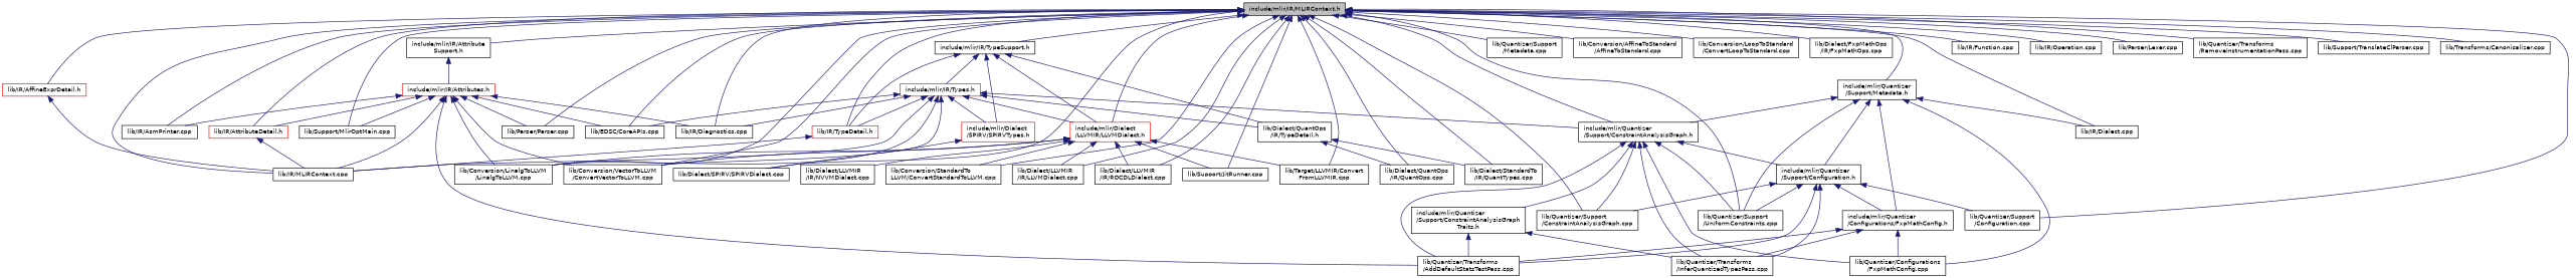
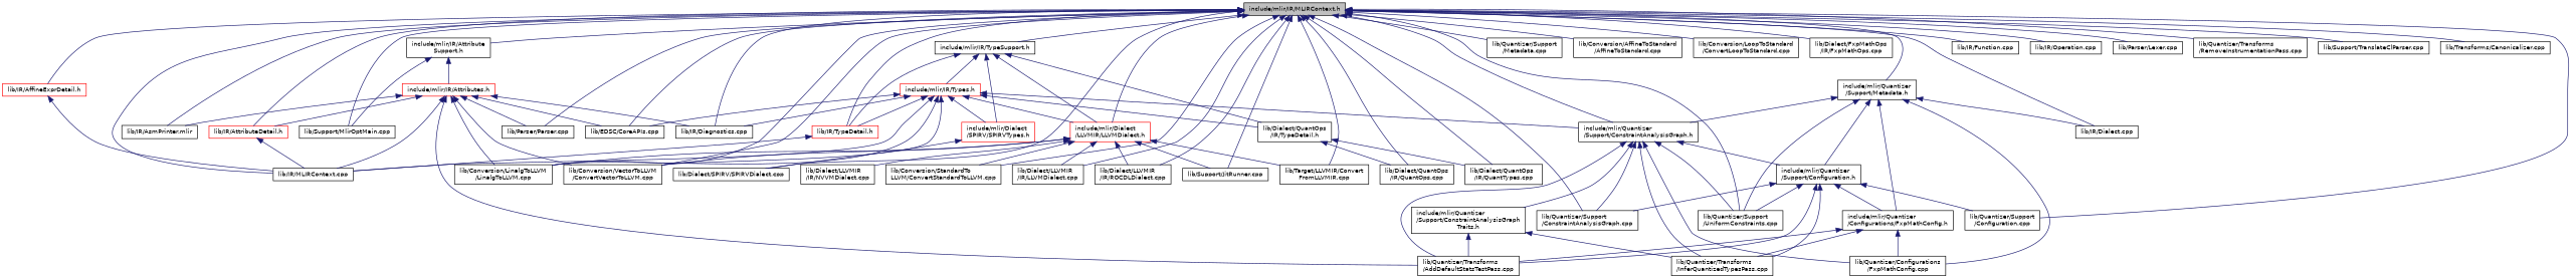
  digraph {
    node [color=black fontname=Helvetica fontsize=10 shape=record]
    edge [color=midnightblue dir=back fontname=Helvetica fontsize=10 labelfontname=Helvetica labelfontsize=10 style=solid]
    n1 [fillcolor=grey75 fontcolor=black height=0.2 label="include/mlir/IR/MLIRContext.h" style=filled width=0.4]
    n2 [height=0.2 label="include/mlir/IR/Attribute\lSupport.h" width=0.4]
    n3 [height=0.2 label="lib/Conversion/LinalgToLLVM\l/LinalgToLLVM.cpp" width=0.4]
    n4 [height=0.2 label="lib/Conversion/VectorToLLVM\l/ConvertVectorToLLVM.cpp" width=0.4]
    n5 [height=0.2 label="lib/EDSC/CoreAPIs.cpp" width=0.4]
-   n6 [height=0.2 label="lib/IR/AsmPrinter.cpp" width=0.4]
+   n6 [height=0.2 label="lib/IR/AsmPrinter.mlir" width=0.4]
    n7 [color=red height=0.2 label="lib/IR/AttributeDetail.h" width=0.4]
    n8 [height=0.2 label="lib/IR/MLIRContext.cpp" width=0.4]
    n9 [height=0.2 label="lib/IR/Diagnostics.cpp" width=0.4]
    n10 [height=0.2 label="lib/Parser/Parser.cpp" width=0.4]
    n11 [height=0.2 label="lib/Support/MlirOptMain.cpp" width=0.4]
    n12 [height=0.2 label="include/mlir/IR/TypeSupport.h" width=0.4]
    n13 [height=0.2 label="lib/Conversion/StandardTo\lLLVM/ConvertStandardToLLVM.cpp" width=0.4]
    n14 [height=0.2 label="lib/Dialect/LLVMIR\l/IR/LLVMDialect.cpp" width=0.4]
    n15 [height=0.2 label="lib/Dialect/LLVMIR\l/IR/ROCDLDialect.cpp" width=0.4]
    n16 [height=0.2 label="lib/Support/JitRunner.cpp" width=0.4]
    n17 [height=0.2 label="lib/Target/LLVMIR/Convert\lFromLLVMIR.cpp" width=0.4]
    n18 [height=0.2 label="lib/Dialect/SPIRV/SPIRVDialect.cpp" width=0.4]
    n19 [height=0.2 label="include/mlir/Quantizer\l/Support/ConstraintAnalysisGraph.h" width=0.4]
    n20 [height=0.2 label="lib/Quantizer/Support\l/Configuration.cpp" width=0.4]
    n21 [height=0.2 label="lib/Quantizer/Support\l/ConstraintAnalysisGraph.cpp" width=0.4]
    n22 [height=0.2 label="lib/Quantizer/Support\l/UniformConstraints.cpp" width=0.4]
    n23 [height=0.2 label="lib/Dialect/QuantOps\l/IR/QuantOps.cpp" width=0.4]
-   n24 [height=0.2 label="lib/Dialect/StandardTo\l/IR/QuantTypes.cpp" width=0.4]
+   n24 [height=0.2 label="lib/Dialect/QuantOps\l/IR/QuantTypes.cpp" width=0.4]
    n25 [color=red height=0.2 label="lib/IR/TypeDetail.h" width=0.4]
    n26 [height=0.2 label="include/mlir/Quantizer\l/Support/Metadata.h" width=0.4]
    n27 [height=0.2 label="lib/Quantizer/Support\l/Metadata.cpp" width=0.4]
    n28 [height=0.2 label="lib/Conversion/AffineToStandard\l/AffineToStandard.cpp" width=0.4]
    n29 [height=0.2 label="lib/Conversion/LoopToStandard\l/ConvertLoopToStandard.cpp" width=0.4]
    n30 [height=0.2 label="lib/Dialect/FxpMathOps\l/IR/FxpMathOps.cpp" width=0.4]
    n31 [color=red height=0.2 label="lib/IR/AffineExprDetail.h" width=0.4]
    n32 [height=0.2 label="lib/IR/Dialect.cpp" width=0.4]
    n33 [height=0.2 label="lib/IR/Function.cpp" width=0.4]
    n34 [height=0.2 label="lib/IR/Operation.cpp" width=0.4]
    n35 [height=0.2 label="lib/Parser/Lexer.cpp" width=0.4]
    n36 [height=0.2 label="lib/Quantizer/Transforms\l/RemoveInstrumentationPass.cpp" width=0.4]
    n37 [height=0.2 label="lib/Support/TranslateClParser.cpp" width=0.4]
    n38 [height=0.2 label="lib/Transforms/Canonicalizer.cpp" width=0.4]
    n39 [color=red height=0.2 label="include/mlir/Dialect\l/LLVMIR/LLVMDialect.h" width=0.4]
    n40 [color=red height=0.2 label="include/mlir/IR/Attributes.h" width=0.4]
    n41 [color=red height=0.2 label="include/mlir/Dialect\l/SPIRV/SPIRVTypes.h" width=0.4]
    n42 [color=red height=0.2 label="include/mlir/IR/Types.h" width=0.4]
    n43 [height=0.2 label="lib/Dialect/QuantOps\l/IR/TypeDetail.h" width=0.4]
    n44 [height=0.2 label="lib/Dialect/LLVMIR\l/IR/NVVMDialect.cpp" width=0.4]
    n45 [height=0.2 label="lib/Quantizer/Transforms\l/AddDefaultStatsTestPass.cpp" width=0.4]
    n46 [height=0.2 label="include/mlir/Quantizer\l/Support/Configuration.h" width=0.4]
    n47 [height=0.2 label="lib/Quantizer/Configurations\l/FxpMathConfig.cpp" width=0.4]
    n48 [height=0.2 label="lib/Quantizer/Transforms\l/InferQuantizedTypesPass.cpp" width=0.4]
    n49 [height=0.2 label="include/mlir/Quantizer\l/Support/ConstraintAnalysisGraph\lTraits.h" width=0.4]
    n50 [height=0.2 label="include/mlir/Quantizer\l/Configurations/FxpMathConfig.h" width=0.4]
    n1 -> n2
    n1 -> n3
    n1 -> n4
    n1 -> n5
    n1 -> n6
    n1 -> n7
    n1 -> n8
    n1 -> n9
    n1 -> n10
    n1 -> n11
    n1 -> n12
    n1 -> n13
    n1 -> n14
    n1 -> n15
    n1 -> n16
    n1 -> n17
    n1 -> n18
    n1 -> n19
    n1 -> n20
    n1 -> n21
    n1 -> n22
    n1 -> n23
    n1 -> n24
    n1 -> n25
    n1 -> n26
    n1 -> n27
    n1 -> n28
    n1 -> n29
    n1 -> n30
    n1 -> n31
    n1 -> n32
    n1 -> n33
    n1 -> n34
    n1 -> n35
    n1 -> n36
    n1 -> n37
    n1 -> n38
    n1 -> n39
    n2 -> n40
    n7 -> n8
    n12 -> n25
    n12 -> n39
    n12 -> n41
    n12 -> n42
    n12 -> n43
    n19 -> n21
    n19 -> n22
    n19 -> n45
    n19 -> n46
    n19 -> n47
    n19 -> n48
    n19 -> n49
    n25 -> n8
    n26 -> n19
    n26 -> n22
    n26 -> n32
    n26 -> n46
    n26 -> n47
    n26 -> n50
    n31 -> n8
    n39 -> n3
    n39 -> n4
    n39 -> n13
    n39 -> n14
    n39 -> n15
    n39 -> n16
    n39 -> n17
    n39 -> n44
    n40 -> n3
    n40 -> n4
    n40 -> n5
    n40 -> n6
    n40 -> n7
    n40 -> n8
    n40 -> n9
    n40 -> n10
-   n40 -> n11
+   n2 -> n11
    n40 -> n45
    n41 -> n18
    n42 -> n3
    n42 -> n4
    n42 -> n5
    n42 -> n8
    n42 -> n9
    n42 -> n19
    n42 -> n25
    n42 -> n39
    n42 -> n41
    n42 -> n43
    n43 -> n23
    n43 -> n24
    n46 -> n20
    n46 -> n21
    n46 -> n22
    n46 -> n45
    n46 -> n48
    n46 -> n50
    n49 -> n45
    n49 -> n48
    n50 -> n45
    n50 -> n47
    n50 -> n48
  }
